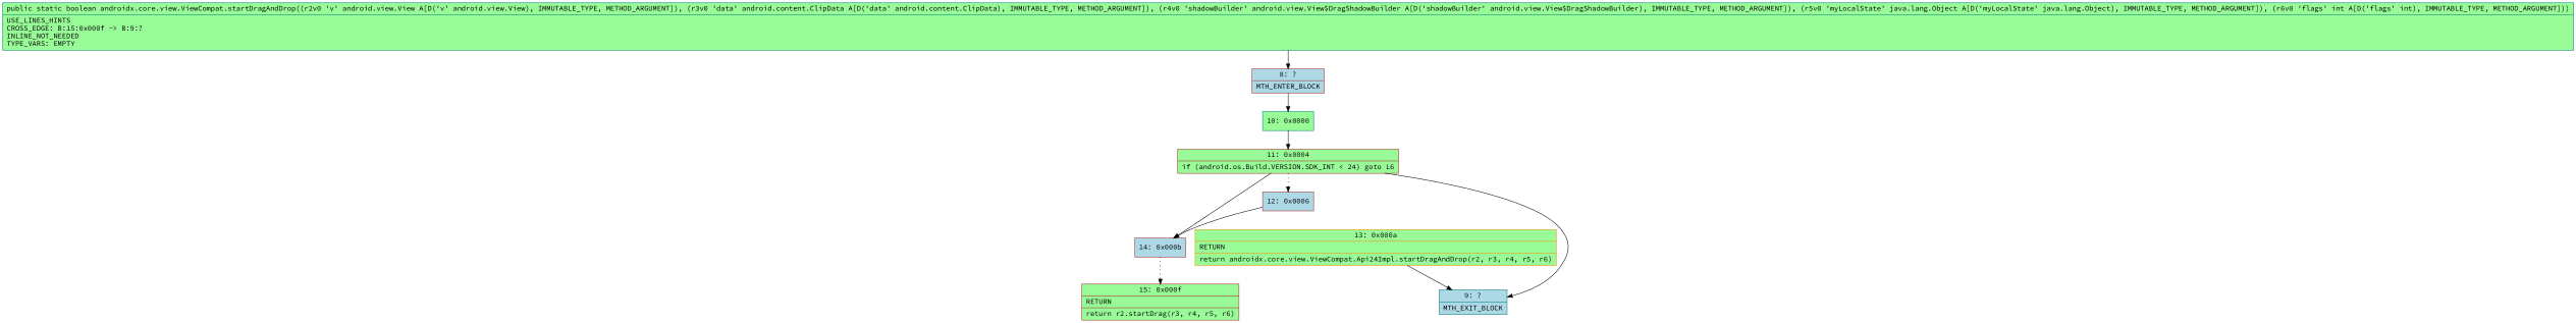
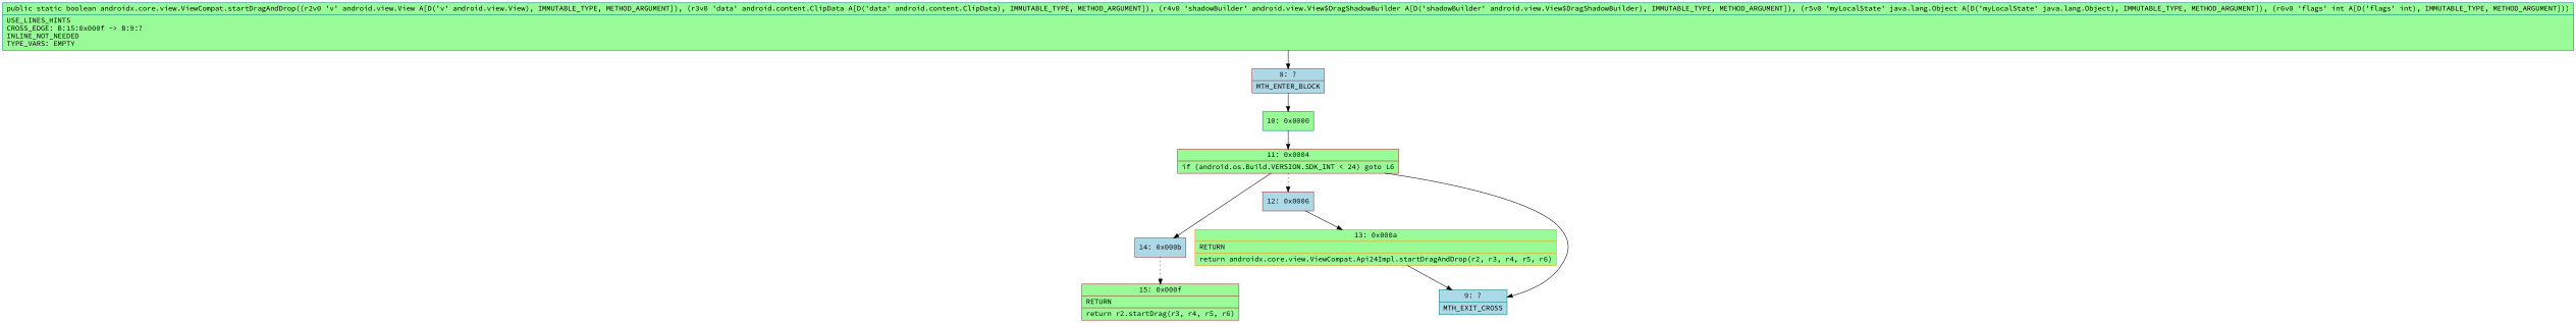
  digraph {
    fontname="Source Code Pro"
    node [color=brown fillcolor=palegreen fontname="Source Code Pro" shape=record style=filled]
    edge [fontname="Source Code Pro" style=solid]
    n1 [fillcolor=lightblue label="{8\:\ ?|MTH_ENTER_BLOCK\l}"]
    n2 [color=teal label="{10\:\ 0x0000}"]
    n3 [label="{11\:\ 0x0004|if (android.os.Build.VERSION.SDK_INT \< 24) goto L6\l}"]
    n4 [fillcolor=lightblue label="{12\:\ 0x0006}"]
    n5 [fillcolor=lightblue label="{14\:\ 0x000b}"]
-   n6 [color=teal fillcolor=lightblue label="{9\:\ ?|MTH_EXIT_BLOCK\l}"]
+   n6 [color=teal fillcolor=lightblue label="{9\:\ ?|MTH_EXIT_CROSS\l}"]
    n7 [color=darkorange label="{13\:\ 0x000a|RETURN\l|return androidx.core.view.ViewCompat.Api24Impl.startDragAndDrop(r2, r3, r4, r5, r6)\l}"]
    n8 [label="{15\:\ 0x000f|RETURN\l|return r2.startDrag(r3, r4, r5, r6)\l}"]
    n9 [color=teal label="{public static boolean androidx.core.view.ViewCompat.startDragAndDrop((r2v0 'v' android.view.View A[D('v' android.view.View), IMMUTABLE_TYPE, METHOD_ARGUMENT]), (r3v0 'data' android.content.ClipData A[D('data' android.content.ClipData), IMMUTABLE_TYPE, METHOD_ARGUMENT]), (r4v0 'shadowBuilder' android.view.View$DragShadowBuilder A[D('shadowBuilder' android.view.View$DragShadowBuilder), IMMUTABLE_TYPE, METHOD_ARGUMENT]), (r5v0 'myLocalState' java.lang.Object A[D('myLocalState' java.lang.Object), IMMUTABLE_TYPE, METHOD_ARGUMENT]), (r6v0 'flags' int A[D('flags' int), IMMUTABLE_TYPE, METHOD_ARGUMENT]))  | USE_LINES_HINTS\lCROSS_EDGE: B:15:0x000f \-\> B:9:?\lINLINE_NOT_NEEDED\lTYPE_VARS: EMPTY\l}"]
    n1 -> n2
    n2 -> n3
    n3 -> n4 [style=dotted]
    n3 -> n5
    n3 -> n6
-   n4 -> n5
+   n4 -> n7
    n5 -> n8 [style=dotted]
    n7 -> n6
    n9 -> n1
  }
